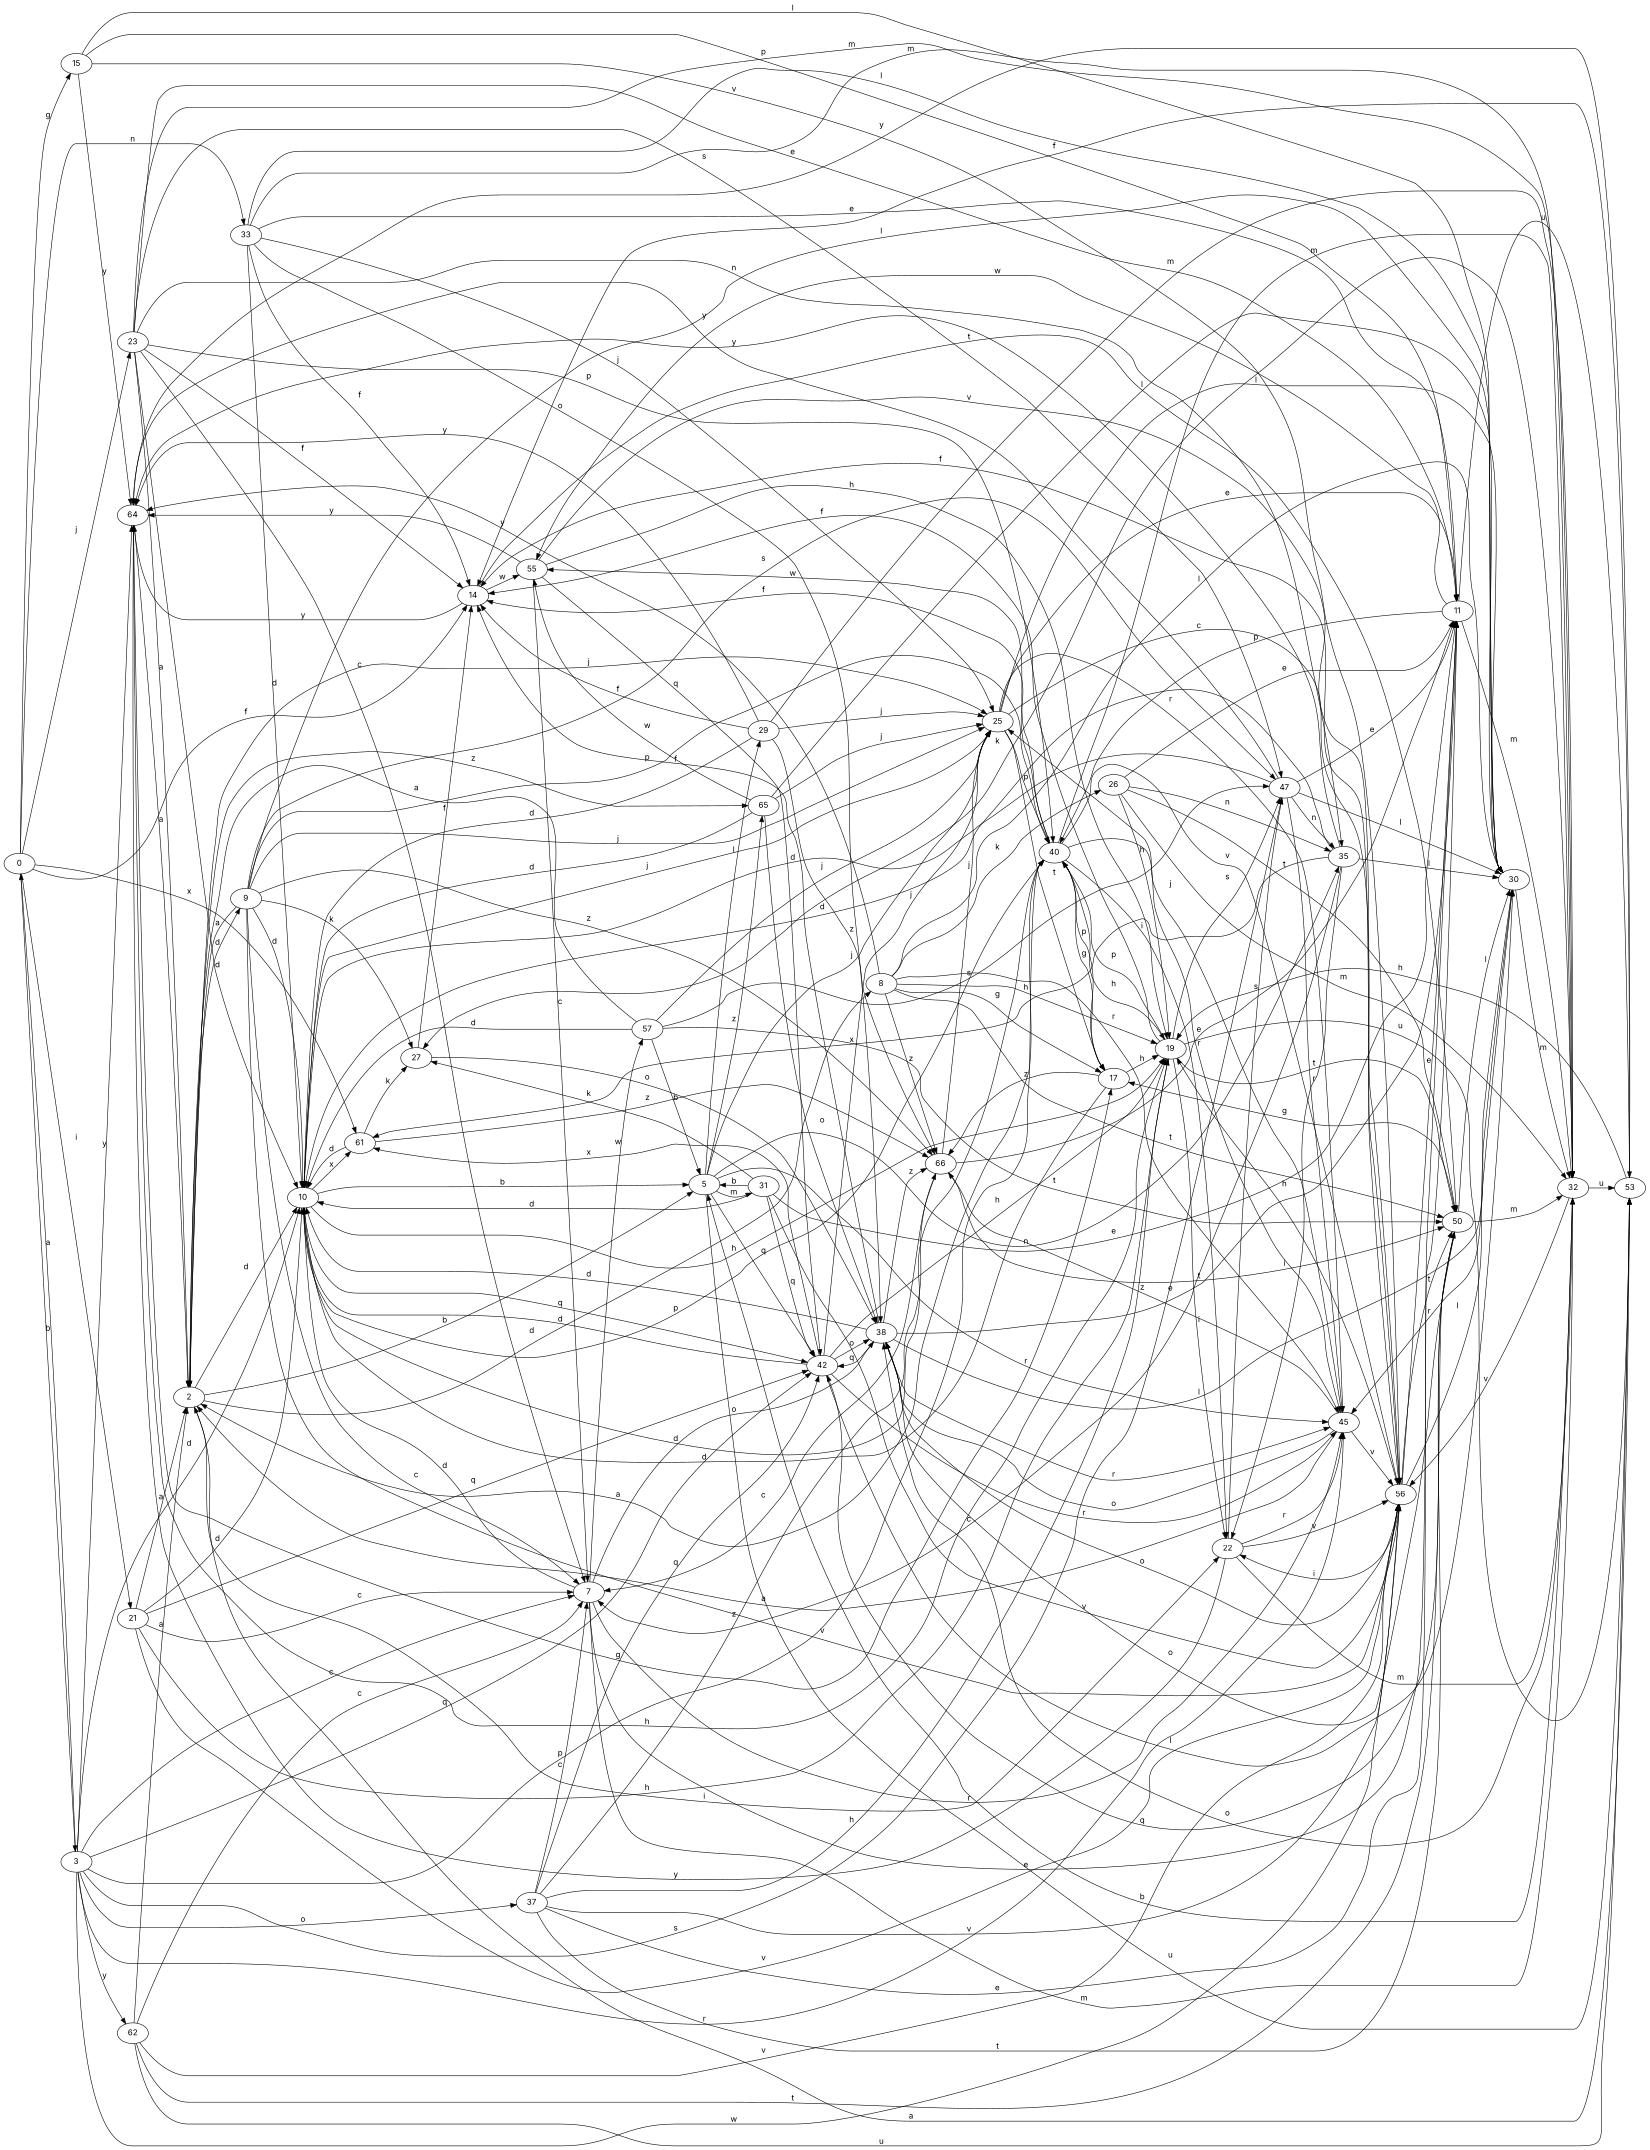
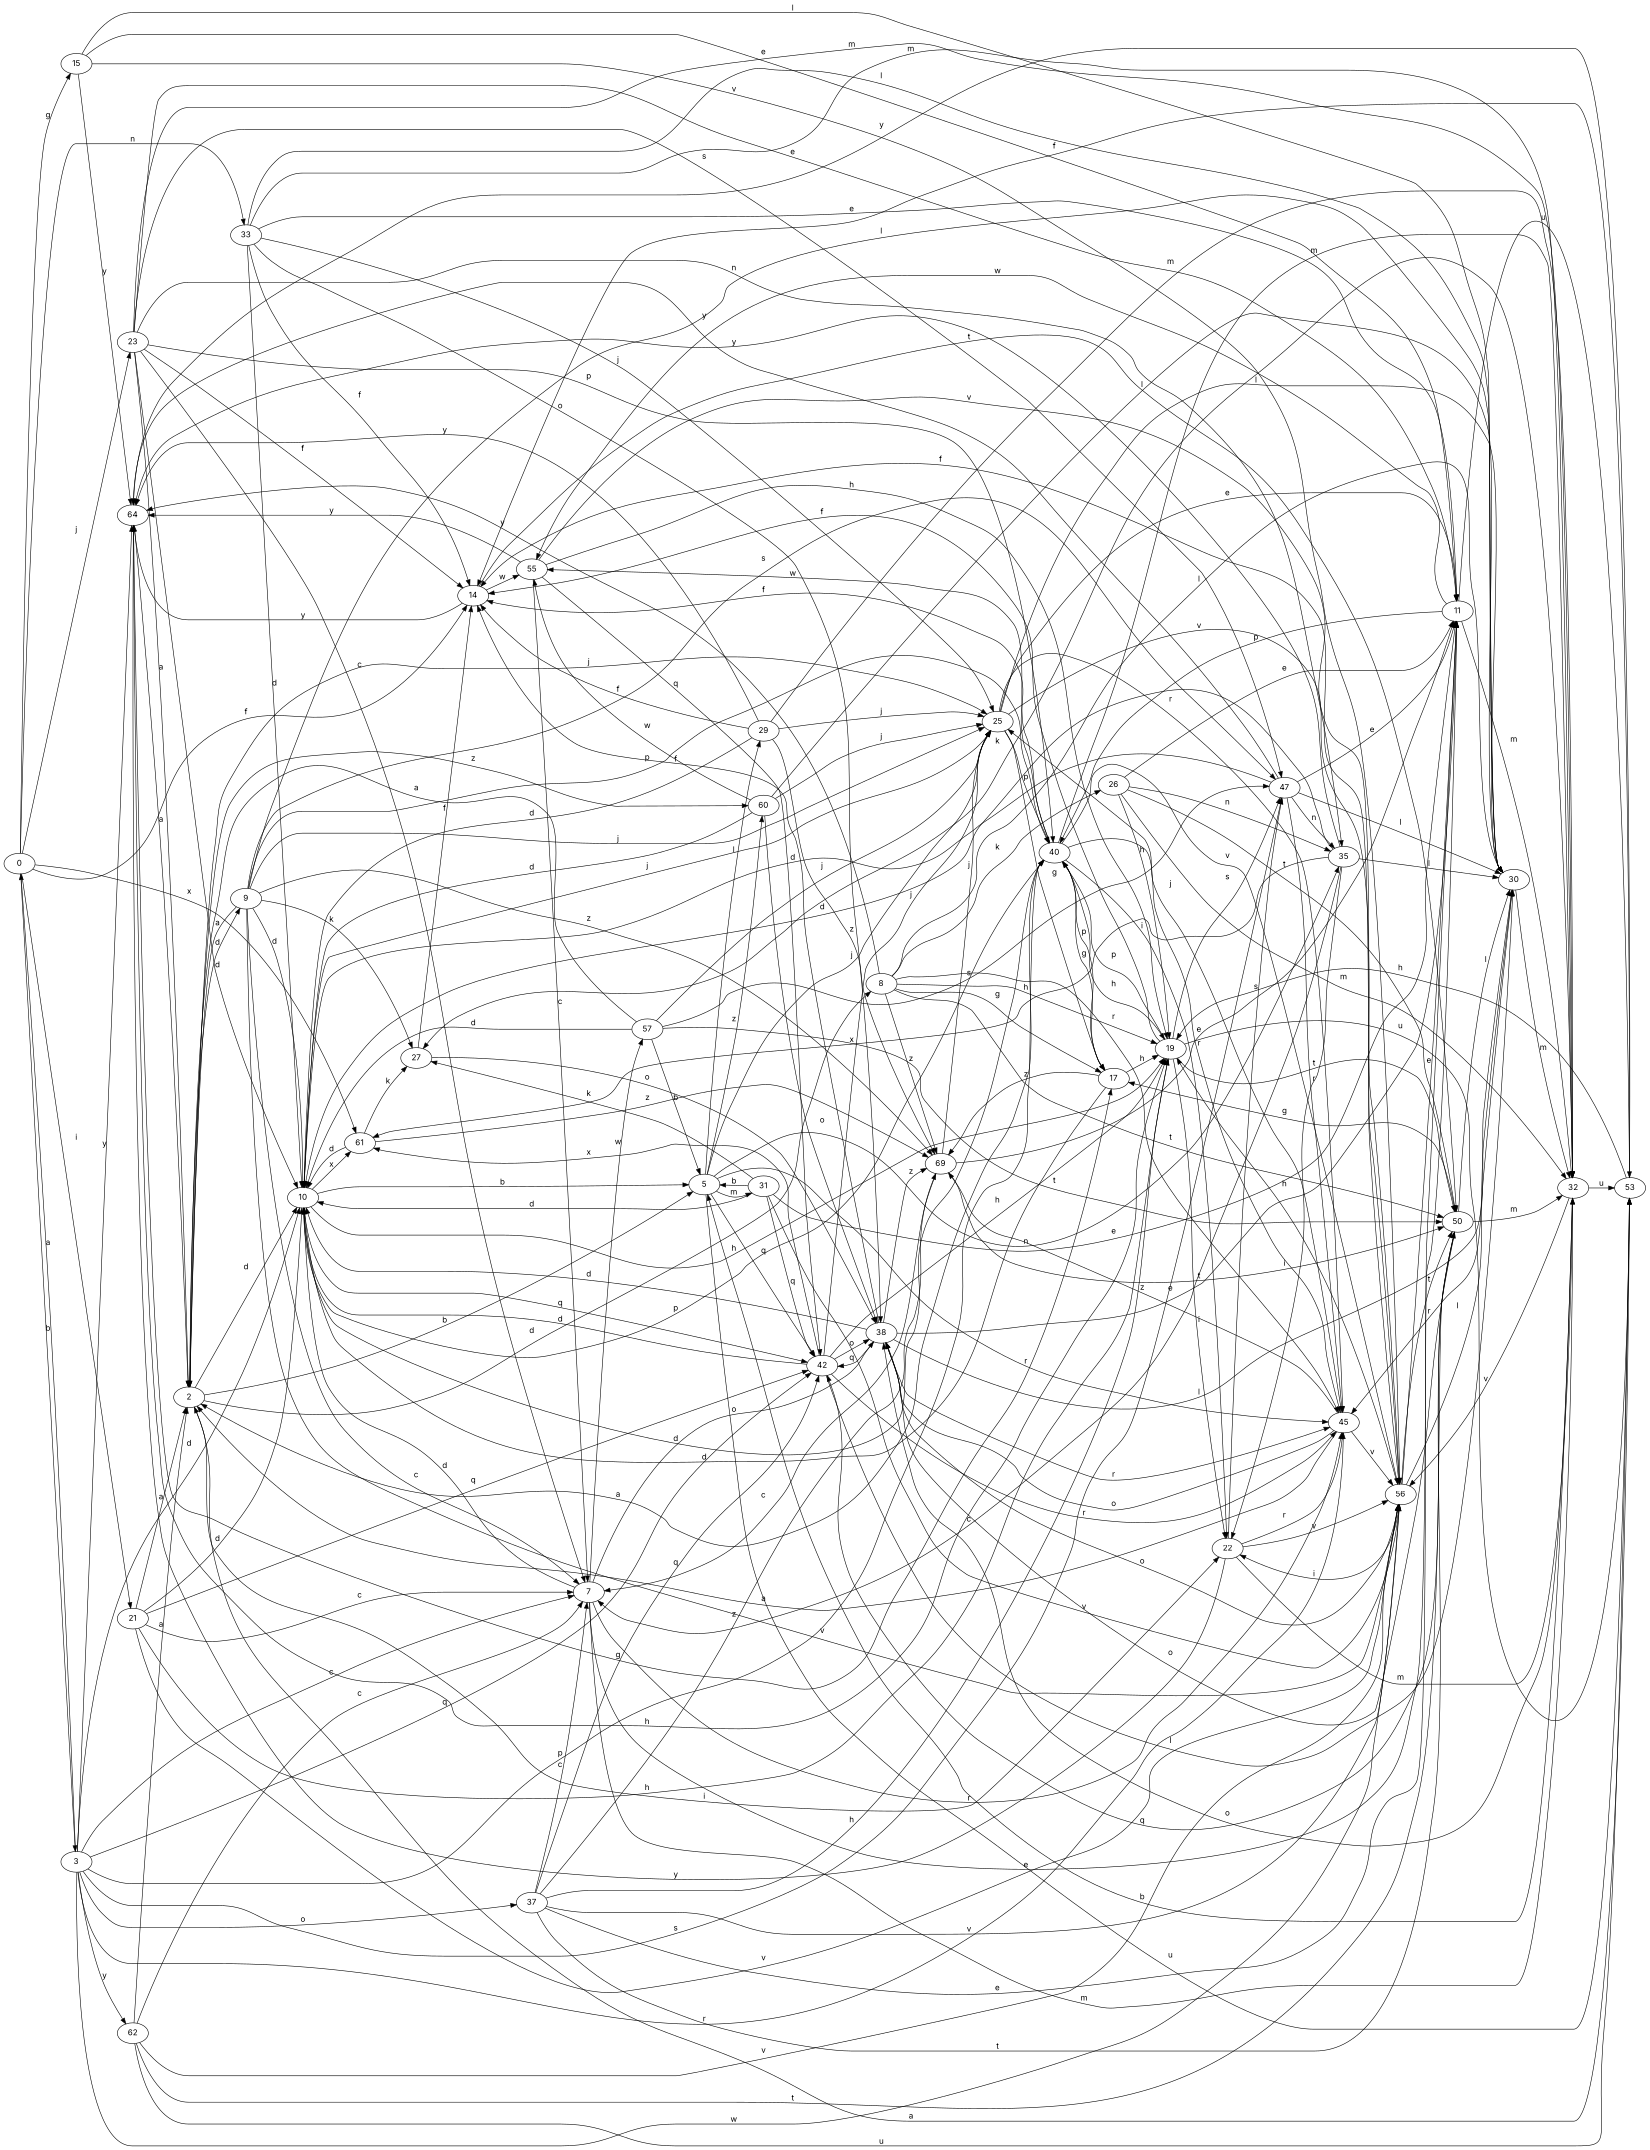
  strict digraph {
    fontname=Inter
    rankdir=LR
    node [fontname=Inter]
    edge [fontname=Inter]
    0
    3
    14
    15
    21
    23
    33
    61
    10
    7
    37
    40
    42
    45
    47
    56
    62
    64
    50
    n20 [label=55]
    11
    30
    2
    19
    35
    32
    25
    38
-   66
+   66 [label=69]
    27
    5
    8
    9
    22
-   65
+   65 [label=60]
    29
    31
    53
    17
    26
    57
    0 -> 3 [label=b]
    0 -> 14 [label=f]
    0 -> 15 [label=g]
    0 -> 21 [label=i]
    0 -> 23 [label=j]
    0 -> 33 [label=n]
    0 -> 61 [label=x]
    3 -> 0 [label=a]
    3 -> 10 [label=d]
    3 -> 7 [label=c]
    3 -> 37 [label=o]
    3 -> 40 [label=p]
    3 -> 42 [label=q]
    3 -> 45 [label=r]
    3 -> 47 [label=s]
    3 -> 56 [label=w]
    3 -> 62 [label=y]
    3 -> 64 [label=y]
    14 -> 64 [label=y]
    14 -> 50 [label=t]
    14 -> n20 [label=w]
    15 -> 56 [label=v]
    15 -> 64 [label=y]
-   15 -> 11 [label=p]
+   15 -> 11 [label=e]
    15 -> 30 [label=l]
    21 -> 10 [label=d]
    21 -> 7 [label=c]
    21 -> 42 [label=q]
    21 -> 56 [label=v]
    21 -> 2 [label=a]
    21 -> 19 [label=h]
    23 -> 14 [label=f]
    23 -> 10 [label=d]
    23 -> 7 [label=c]
    23 -> 40 [label=p]
    23 -> 47 [label=s]
    23 -> 11 [label=e]
    23 -> 2 [label=a]
    23 -> 35 [label=n]
    23 -> 32 [label=m]
    33 -> 14 [label=f]
    33 -> 10 [label=d]
    33 -> 11 [label=e]
    33 -> 30 [label=l]
    33 -> 32 [label=m]
    33 -> 25 [label=j]
    33 -> 38 [label=o]
    61 -> 10 [label=d]
    61 -> 66 [label=z]
    61 -> 27 [label=k]
    10 -> 61 [label=x]
    10 -> 40 [label=p]
    10 -> 42 [label=q]
    10 -> 19 [label=h]
    10 -> 25 [label=j]
    10 -> 5 [label=b]
    7 -> 10 [label=d]
    7 -> 45 [label=r]
    7 -> 11 [label=e]
    7 -> 32 [label=m]
    7 -> 38 [label=o]
    7 -> 57 [label=w]
    37 -> 7 [label=c]
    37 -> 42 [label=q]
    37 -> 56 [label=v]
    37 -> 50 [label=t]
    37 -> 11 [label=e]
    37 -> 19 [label=h]
    37 -> 66 [label=z]
    40 -> 14 [label=f]
    40 -> 10 [label=d]
    40 -> 45 [label=r]
    40 -> 56 [label=v]
    40 -> n20 [label=w]
    40 -> 2 [label=a]
    40 -> 19 [label=h]
    40 -> 32 [label=m]
    40 -> 22 [label=i]
    40 -> 17 [label=g]
    42 -> 61 [label=x]
    42 -> 10 [label=d]
    42 -> 45 [label=r]
    42 -> 30 [label=l]
    42 -> 19 [label=h]
    42 -> 25 [label=j]
    42 -> 38 [label=o]
    45 -> 56 [label=v]
    45 -> 2 [label=a]
    45 -> 25 [label=j]
    45 -> 38 [label=o]
    45 -> 66 [label=z]
    47 -> 10 [label=d]
    47 -> 45 [label=r]
    47 -> 64 [label=y]
    47 -> 11 [label=e]
    47 -> 30 [label=l]
    47 -> 35 [label=n]
    56 -> 14 [label=f]
    56 -> 50 [label=t]
    56 -> 11 [label=e]
    56 -> 30 [label=l]
    56 -> 19 [label=h]
    56 -> 38 [label=o]
    56 -> 22 [label=i]
    62 -> 7 [label=c]
    62 -> 56 [label=v]
    62 -> 50 [label=t]
    62 -> 2 [label=a]
    62 -> 53 [label=u]
    64 -> 2 [label=a]
    64 -> 19 [label=h]
    64 -> 17 [label=g]
    50 -> 42 [label=q]
    50 -> 30 [label=l]
    50 -> 32 [label=m]
    50 -> 38 [label=o]
    50 -> 17 [label=g]
    n20 -> 7 [label=c]
    n20 -> 42 [label=q]
    n20 -> 56 [label=v]
    n20 -> 64 [label=y]
    n20 -> 19 [label=h]
    11 -> 40 [label=p]
    11 -> n20 [label=w]
    11 -> 32 [label=m]
    11 -> 53 [label=u]
    30 -> 45 [label=r]
    30 -> 32 [label=m]
    2 -> 10 [label=d]
    2 -> 25 [label=j]
    2 -> 5 [label=b]
    2 -> 8 [label=d]
    2 -> 9 [label=d]
    2 -> 22 [label=i]
    2 -> 65 [label=z]
    19 -> 14 [label=f]
    19 -> 40 [label=p]
    19 -> 47 [label=s]
    19 -> 50 [label=t]
    19 -> 22 [label=i]
    19 -> 53 [label=u]
    35 -> 61 [label=x]
    35 -> 10 [label=d]
    35 -> 7 [label=c]
    35 -> 64 [label=y]
    35 -> 30 [label=l]
    35 -> 22 [label=i]
    32 -> 56 [label=v]
    32 -> 38 [label=o]
    32 -> 27 [label=k]
    32 -> 5 [label=b]
    32 -> 53 [label=u]
    25 -> 40 [label=p]
    25 -> 45 [label=r]
-   25 -> 56 [label=c]
+   25 -> 56 [label=v]
    25 -> 11 [label=e]
    25 -> 30 [label=l]
-   25 -> 17 [label=t]
+   25 -> 17 [label=g]
    38 -> 14 [label=f]
    38 -> 10 [label=d]
    38 -> 42 [label=q]
    38 -> 45 [label=r]
    38 -> 11 [label=e]
    38 -> 30 [label=l]
    38 -> 66 [label=z]
    66 -> 7 [label=c]
    66 -> 50 [label=t]
    66 -> 11 [label=e]
    66 -> 25 [label=j]
    27 -> 14 [label=f]
    27 -> 38 [label=o]
    5 -> 42 [label=q]
    5 -> 45 [label=r]
    5 -> 35 [label=n]
    5 -> 25 [label=j]
    5 -> 65 [label=z]
    5 -> 29 [label=l]
    5 -> 31 [label=m]
    5 -> 53 [label=u]
    8 -> 45 [label=r]
    8 -> 64 [label=y]
    8 -> 50 [label=t]
    8 -> 30 [label=l]
    8 -> 19 [label=h]
    8 -> 66 [label=z]
    8 -> 17 [label=g]
    8 -> 26 [label=k]
    9 -> 10 [label=d]
    9 -> 7 [label=c]
    9 -> 40 [label=p]
    9 -> 47 [label=s]
    9 -> 56 [label=v]
    9 -> 30 [label=l]
    9 -> 2 [label=a]
    9 -> 25 [label=j]
    9 -> 66 [label=z]
    9 -> 27 [label=k]
    22 -> 45 [label=r]
    22 -> 47 [label=s]
    22 -> 56 [label=v]
    22 -> 64 [label=y]
    22 -> 32 [label=m]
    65 -> 10 [label=d]
    65 -> n20 [label=w]
    65 -> 30 [label=l]
    65 -> 25 [label=j]
    65 -> 38 [label=o]
    29 -> 14 [label=f]
    29 -> 10 [label=d]
    29 -> 64 [label=y]
    29 -> 32 [label=m]
    29 -> 25 [label=j]
    29 -> 66 [label=z]
    31 -> 10 [label=d]
    31 -> 42 [label=q]
    31 -> 56 [label=v]
    31 -> 11 [label=e]
    31 -> 27 [label=k]
    31 -> 5 [label=b]
    53 -> 14 [label=f]
    53 -> 64 [label=y]
    53 -> 2 [label=a]
    53 -> 19 [label=h]
    17 -> 10 [label=d]
    17 -> 40 [label=p]
    17 -> 19 [label=h]
    17 -> 66 [label=z]
    26 -> 50 [label=t]
    26 -> 11 [label=e]
    26 -> 19 [label=h]
    26 -> 35 [label=n]
    26 -> 32 [label=m]
    57 -> 10 [label=d]
    57 -> 47 [label=s]
    57 -> 50 [label=t]
    57 -> 2 [label=a]
    57 -> 25 [label=j]
    57 -> 5 [label=b]
  }
